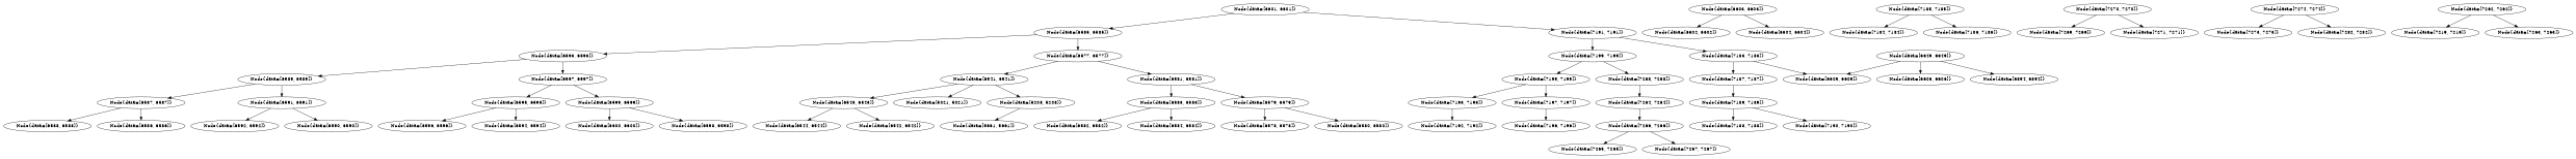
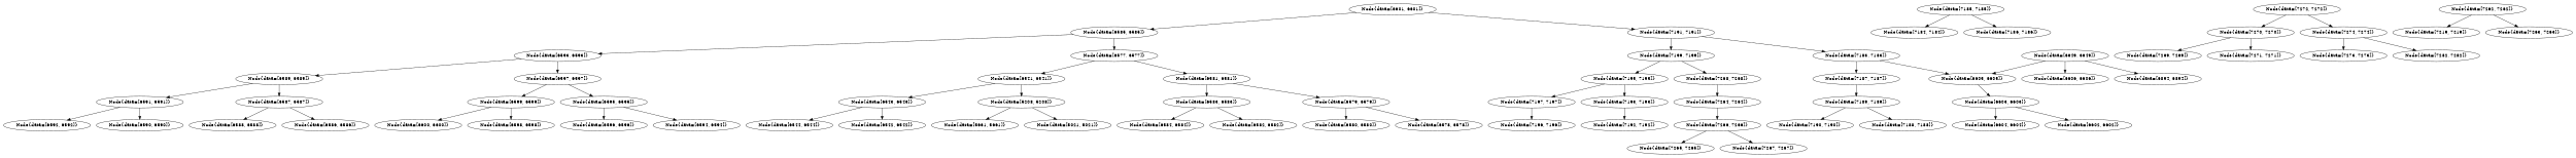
  digraph {
    n1 [label="Node{data=[6601, 6601]}"]
    n2 [label="Node{data=[6585, 6585]}"]
    n3 [label="Node{data=[7191, 7191]}"]
    n4 [label="Node{data=[6577, 6577]}"]
    n5 [label="Node{data=[6593, 6593]}"]
    n6 [label="Node{data=[7183, 7183]}"]
    n7 [label="Node{data=[7199, 7199]}"]
    n8 [label="Node{data=[6541, 6541]}"]
    n9 [label="Node{data=[6581, 6581]}"]
    n10 [label="Node{data=[6589, 6589]}"]
    n11 [label="Node{data=[6597, 6597]}"]
    n12 [label="Node{data=[5208, 5208]}"]
    n13 [label="Node{data=[6543, 6543]}"]
    n14 [label="Node{data=[6579, 6579]}"]
    n15 [label="Node{data=[6583, 6583]}"]
    n16 [label="Node{data=[5021, 5021]}"]
    n17 [label="Node{data=[5661, 5661]}"]
    n18 [label="Node{data=[6542, 6542]}"]
    n19 [label="Node{data=[6544, 6544]}"]
    n20 [label="Node{data=[6578, 6578]}"]
    n21 [label="Node{data=[6580, 6580]}"]
    n22 [label="Node{data=[6582, 6582]}"]
    n23 [label="Node{data=[6584, 6584]}"]
    n24 [label="Node{data=[6587, 6587]}"]
    n25 [label="Node{data=[6591, 6591]}"]
    n26 [label="Node{data=[6595, 6595]}"]
    n27 [label="Node{data=[6599, 6599]}"]
    n28 [label="Node{data=[6586, 6586]}"]
    n29 [label="Node{data=[6588, 6588]}"]
    n30 [label="Node{data=[6590, 6590]}"]
    n31 [label="Node{data=[6592, 6592]}"]
    n32 [label="Node{data=[6594, 6594]}"]
    n33 [label="Node{data=[6596, 6596]}"]
    n34 [label="Node{data=[6598, 6598]}"]
    n35 [label="Node{data=[6600, 6600]}"]
    n36 [label="Node{data=[6605, 6605]}"]
    n37 [label="Node{data=[7187, 7187]}"]
    n38 [label="Node{data=[7195, 7195]}"]
    n39 [label="Node{data=[7268, 7268]}"]
    n40 [label="Node{data=[6603, 6603]}"]
    n41 [label="Node{data=[7189, 7189]}"]
    n42 [label="Node{data=[6602, 6602]}"]
    n43 [label="Node{data=[6604, 6604]}"]
    n44 [label="Node{data=[6649, 6649]}"]
    n45 [label="Node{data=[6606, 6606]}"]
    n46 [label="Node{data=[6894, 6894]}"]
    n47 [label="Node{data=[7185, 7185]}"]
    n48 [label="Node{data=[7184, 7184]}"]
    n49 [label="Node{data=[7186, 7186]}"]
    n50 [label="Node{data=[7188, 7188]}"]
    n51 [label="Node{data=[7190, 7190]}"]
    n52 [label="Node{data=[7193, 7193]}"]
    n53 [label="Node{data=[7197, 7197]}"]
    n54 [label="Node{data=[7264, 7264]}"]
    n55 [label="Node{data=[7192, 7192]}"]
    n56 [label="Node{data=[7196, 7196]}"]
    n57 [label="Node{data=[7266, 7266]}"]
+   n58 [label="Node{data=[7272, 7272]}"]
    n59 [label="Node{data=[7270, 7270]}"]
    n60 [label="Node{data=[7274, 7274]}"]
    n61 [label="Node{data=[7262, 7262]}"]
    n62 [label="Node{data=[7219, 7219]}"]
    n63 [label="Node{data=[7263, 7263]}"]
    n64 [label="Node{data=[7265, 7265]}"]
    n65 [label="Node{data=[7267, 7267]}"]
    n66 [label="Node{data=[7269, 7269]}"]
    n67 [label="Node{data=[7271, 7271]}"]
    n68 [label="Node{data=[7273, 7273]}"]
    n69 [label="Node{data=[7282, 7282]}"]
    n1 -> n2
    n1 -> n3
    n2 -> n4
    n2 -> n5
    n3 -> n6
    n3 -> n7
    n4 -> n8
    n4 -> n9
    n5 -> n10
    n5 -> n11
    n6 -> n36
    n6 -> n37
    n7 -> n38
    n7 -> n39
    n8 -> n12
    n8 -> n13
    n9 -> n14
    n9 -> n15
    n10 -> n24
    n10 -> n25
    n11 -> n26
    n11 -> n27
-   n8 -> n16
+   n12 -> n16
    n12 -> n17
    n13 -> n18
    n13 -> n19
    n14 -> n20
    n14 -> n21
    n15 -> n22
    n15 -> n23
    n24 -> n28
    n24 -> n29
    n25 -> n30
    n25 -> n31
    n26 -> n32
    n26 -> n33
    n27 -> n34
    n27 -> n35
+   n36 -> n40
    n37 -> n41
    n38 -> n52
    n38 -> n53
    n39 -> n54
    n40 -> n42
    n40 -> n43
    n41 -> n50
    n41 -> n51
    n44 -> n36
    n44 -> n45
    n44 -> n46
    n47 -> n48
    n47 -> n49
    n52 -> n55
    n53 -> n56
    n54 -> n57
    n57 -> n64
    n57 -> n65
+   n58 -> n59
+   n58 -> n60
    n59 -> n66
    n59 -> n67
    n60 -> n68
    n60 -> n69
    n61 -> n62
    n61 -> n63
  }
